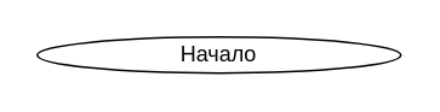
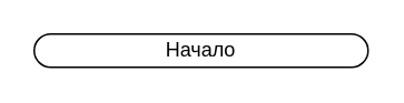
  <mxCell id="0" />
  <mxCell id="1" parent="0" />
- <mxCell id="2" value="Начало" style="ellipse;whiteSpace=wrap;html=1;arcSize=50;" vertex="1" parent="1"><mxGeometry x="20" y="20" width="200" height="20" as="geometry" /></mxCell>
+ <mxCell id="2" value="Начало" style="rounded=1;whiteSpace=wrap;html=1;arcSize=50;" vertex="1" parent="1"><mxGeometry x="20" y="20" width="200" height="20" as="geometry" /></mxCell>
